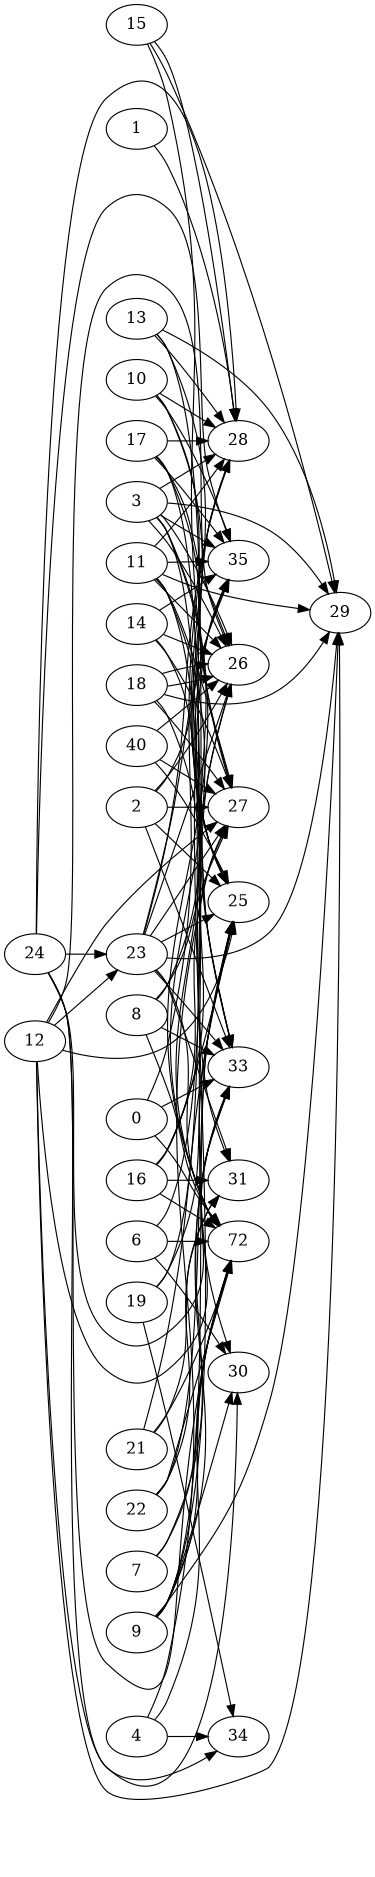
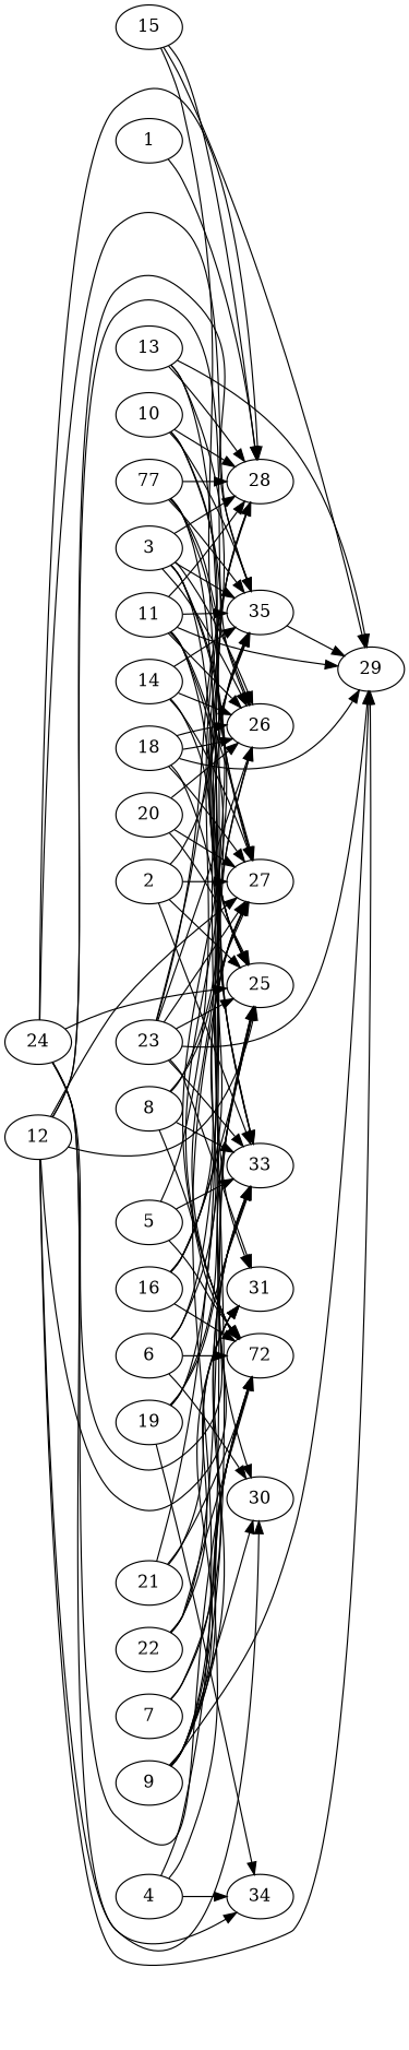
  digraph {
    rankdir=LR
    node [alpha=0.08]
    1 [alpha=0.12 expect_size=5734400]
    28 [alpha=0.09 expect_size=10319872]
    2 [alpha=0.19 expect_size=49333248]
    25 [alpha=0.16 expect_size=13145088]
    26 [alpha=0.14 expect_size=15886336]
    27 [expect_size=50598912]
    33 [alpha=0.04 expect_size=23712768]
    35 [alpha=0.18 expect_size=18509824]
    3 [alpha=0.19 expect_size=48160768]
    29 [expect_size=40644608]
    31 [alpha=0.03 expect_size=31952896]
    n12 [alpha=0.11 expect_size=5281792 label=72]
    4 [alpha=0.01 expect_size=29420544]
    34 [alpha=0.19 expect_size=35790848]
-   5 [alpha=0.05 expect_size=43279360 label=0]
+   5 [alpha=0.05 expect_size=43279360]
    6 [alpha=0.12 expect_size=39131136]
    30 [alpha=0.19 expect_size=12446720]
    7 [alpha=0.18 expect_size=42868736]
    8 [alpha=0.13 expect_size=21433344]
    9 [alpha=0.14 expect_size=48098304]
    10 [alpha=0.05 expect_size=33445888]
    11 [alpha=0.10 expect_size=34923520]
    12 [alpha=0.15 expect_size=16754688]
    13 [alpha=0.06 expect_size=14927872]
    14 [alpha=0.02 expect_size=12289024]
    15 [alpha=0.01 expect_size=13587456]
    16 [alpha=0.15 expect_size=24539136]
-   17 [alpha=0.03 expect_size=6235136]
+   17 [alpha=0.03 expect_size=6235136 label=77]
    18 [alpha=0.13 expect_size=47799296]
    19 [expect_size=32121856]
-   20 [expect_size=17018880 label=40]
+   20 [expect_size=17018880]
    21 [alpha=0.09 expect_size=29223936]
    22 [expect_size=52017152]
    23 [alpha=0.05 expect_size=41152512]
    24 [alpha=0.13 expect_size=7489536]
    1 -> 28
    2 -> 25
-   2 -> 26
    2 -> 27
    2 -> 33
    2 -> 35
    3 -> 28
    3 -> 26
    3 -> 26
    3 -> 33
    3 -> 35
-   3 -> 29
+   35 -> 29
    3 -> 31
    3 -> n12
    4 -> 27
    4 -> n12
    4 -> 34
    5 -> 28
    5 -> 33
    5 -> n12
    6 -> 28
+   6 -> 27
    6 -> n12
    6 -> 30
    7 -> 33
    7 -> n12
    8 -> 27
    8 -> 33
    8 -> 35
    8 -> n12
    9 -> 25
    9 -> 33
    9 -> 35
    9 -> 29
-   16 -> 31
+   9 -> 31
    9 -> n12
    9 -> 30
    10 -> 28
    10 -> 25
    10 -> 27
    10 -> 35
    11 -> 28
    11 -> 26
    11 -> 27
    11 -> 35
    11 -> 29
    11 -> n12
    11 -> 30
    12 -> 25
    12 -> 26
    12 -> 27
    12 -> 33
-   12 -> 23
+   12 -> 35
    12 -> 29
    12 -> 30
    13 -> 28
    13 -> 25
    13 -> 33
    13 -> 29
    14 -> 25
    14 -> 26
    14 -> 27
    14 -> 35
    15 -> 28
    15 -> 27
    15 -> 29
    16 -> 25
    16 -> 26
    16 -> 27
    16 -> n12
    17 -> 28
    17 -> 25
    17 -> 26
    17 -> 33
    17 -> 35
    18 -> 26
    18 -> 26
    18 -> 27
    18 -> 29
    18 -> n12
    19 -> 25
    19 -> 26
+   19 -> 33
    19 -> 34
    20 -> 25
    20 -> 26
    20 -> 27
    21 -> 25
    21 -> 31
    21 -> n12
    22 -> 25
    22 -> 31
    22 -> n12
    23 -> 28
    23 -> 25
    23 -> 26
    23 -> 27
    23 -> 33
    23 -> 35
    23 -> 29
    23 -> 31
-   23 -> n12
    24 -> 28
-   24 -> 23
+   24 -> 25
    24 -> 33
    24 -> 35
    24 -> n12
    24 -> 34
  }
